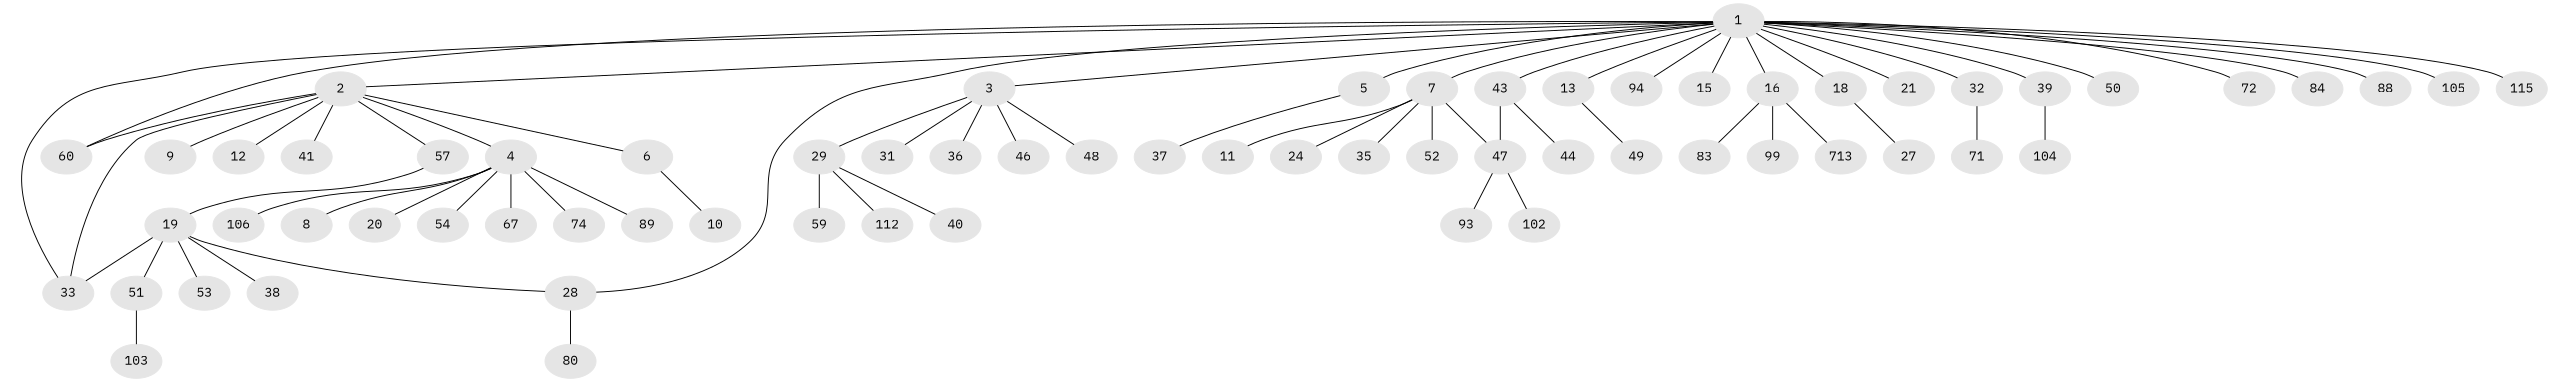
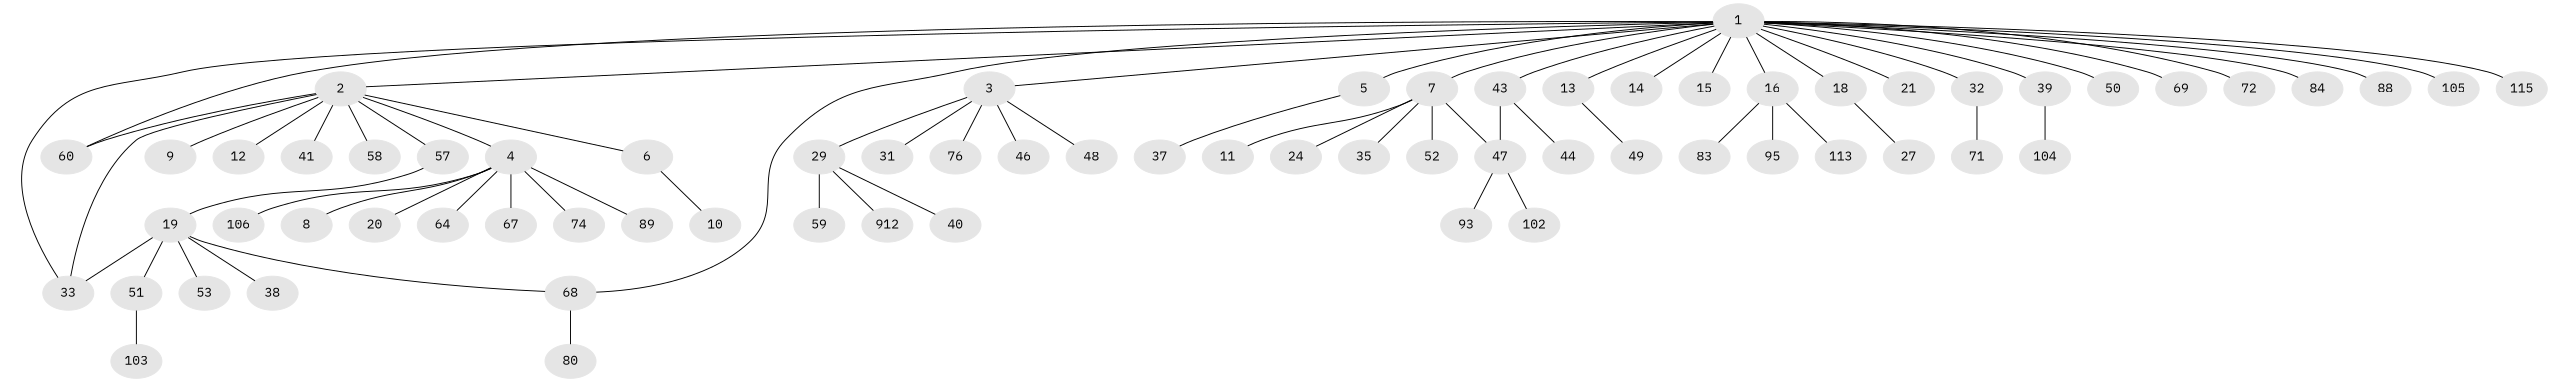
  graph {
    fontname="IBM Plex Mono"
    node [color=gray90 fontname="IBM Plex Mono" style=filled]
    edge [fontname="IBM Plex Mono"]
    1
    2
    3
    5 [super="+63+76+26"]
    7 [super="+17+109"]
    13 [super="+70"]
-   14 [label=94]
+   14
    15
    16
    18 [super="+77+45"]
    21
-   28 [super="+30"]
+   28 [super="+30" label=68]
    32
    33 [super="+34"]
    39 [super="+79"]
    43 [super="+64+73"]
    50
    60 [super="+75"]
+   69
    72
    84
    88
    105
    115
    4
    6
    9
    12
    41
    57
+   58
    29 [super="+42"]
    31 [super="+56"]
-   36
+   36 [label=76]
    46
    48
    37 [super="+81+61"]
    11
    24
    35
    47
    52 [super="+96"]
    49 [super="+66+94"]
    83
-   99
-   113 [label=713]
+   99 [label=95]
+   113
    27
    80
    71
    104
    44
    8 [super="+22"]
    20
-   54 [super="+62+98+111+65+55"]
+   54 [super="+62+98+111+65+55" label=64]
    67 [super="+78"]
    74
    89
    106
    10
    19 [super="+23"]
    38
    51
    53 [super="+85"]
    40
    59
-   112
+   112 [label=912]
    93
    102
    103
    1 -- 2
    1 -- 3
    1 -- 5 [weight=2]
    1 -- 7
    1 -- 13
    1 -- 14
    1 -- 15
    1 -- 16
    1 -- 18
    1 -- 21
    1 -- 28
    1 -- 32
    1 -- 33
    1 -- 39
    1 -- 43
    1 -- 50
    1 -- 60
+   1 -- 69
    1 -- 72
    1 -- 84
    1 -- 88
    1 -- 105
    1 -- 115
    2 -- 33
    2 -- 60
    2 -- 4
    2 -- 6
    2 -- 9
    2 -- 12
    2 -- 41
    2 -- 57
+   2 -- 58
    3 -- 29
    3 -- 31
    3 -- 36
    3 -- 46
    3 -- 48
    5 -- 37
    7 -- 11
    7 -- 24
    7 -- 35
    7 -- 47
    7 -- 52
    13 -- 49
    16 -- 83
    16 -- 99
    16 -- 113
    18 -- 27 [weight=2]
    28 -- 80
    32 -- 71
    39 -- 104
    43 -- 47
    43 -- 44
    4 -- 8
    4 -- 20
    4 -- 54
    4 -- 67
    4 -- 74
    4 -- 89
    4 -- 106
    6 -- 10
    57 -- 19
    29 -- 40
    29 -- 59
    29 -- 112
    47 -- 93
    47 -- 102
    19 -- 28
    19 -- 33
    19 -- 38
    19 -- 51
    19 -- 53
    51 -- 103
  }
